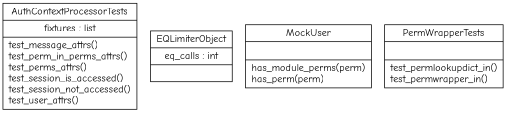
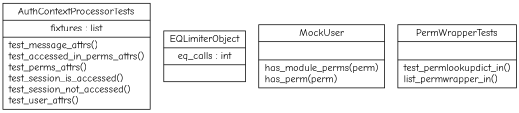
  digraph {
    rankdir=BT
    fontname="Comic Neue"
    node [color=black fontcolor=black shape=record style=solid fontname="Comic Neue"]
-   n1 [label=<{AuthContextProcessorTests|fixtures : list<br ALIGN="LEFT"/>|test_message_attrs()<br ALIGN="LEFT"/>test_perm_in_perms_attrs()<br ALIGN="LEFT"/>test_perms_attrs()<br ALIGN="LEFT"/>test_session_is_accessed()<br ALIGN="LEFT"/>test_session_not_accessed()<br ALIGN="LEFT"/>test_user_attrs()<br ALIGN="LEFT"/>}>]
+   n1 [label=<{AuthContextProcessorTests|fixtures : list<br ALIGN="LEFT"/>|test_message_attrs()<br ALIGN="LEFT"/>test_accessed_in_perms_attrs()<br ALIGN="LEFT"/>test_perms_attrs()<br ALIGN="LEFT"/>test_session_is_accessed()<br ALIGN="LEFT"/>test_session_not_accessed()<br ALIGN="LEFT"/>test_user_attrs()<br ALIGN="LEFT"/>}>]
    n2 [label=<{EQLimiterObject|eq_calls : int<br ALIGN="LEFT"/>|}>]
    n3 [label=<{MockUser|<br ALIGN="LEFT"/>|has_module_perms(perm)<br ALIGN="LEFT"/>has_perm(perm)<br ALIGN="LEFT"/>}>]
-   n4 [label=<{PermWrapperTests|<br ALIGN="LEFT"/>|test_permlookupdict_in()<br ALIGN="LEFT"/>test_permwrapper_in()<br ALIGN="LEFT"/>}>]
+   n4 [label=<{PermWrapperTests|<br ALIGN="LEFT"/>|test_permlookupdict_in()<br ALIGN="LEFT"/>list_permwrapper_in()<br ALIGN="LEFT"/>}>]
  }
